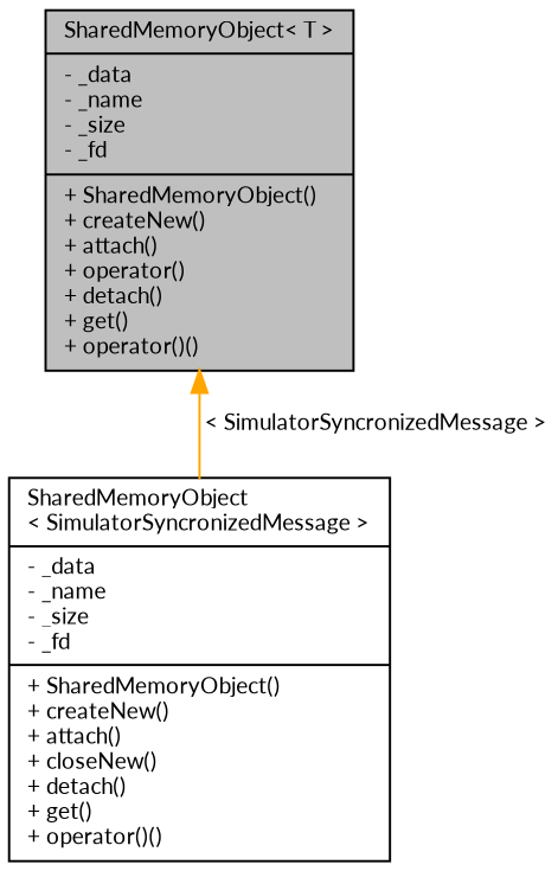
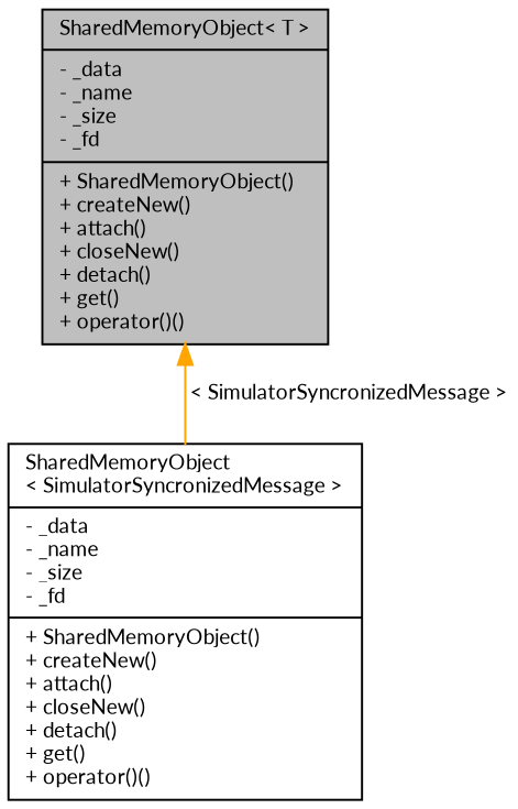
  digraph {
    fontname=Lato
    node [color=black fontname=Lato fontsize=10 shape=record style=filled]
-   n1 [fillcolor=grey75 fontcolor=black height=0.2 label="{SharedMemoryObject\< T \>\n|- _data\l- _name\l- _size\l- _fd\l|+ SharedMemoryObject()\l+ createNew()\l+ attach()\l+ operator()\l+ detach()\l+ get()\l+ operator()()\l}" width=0.4]
+   n1 [fillcolor=grey75 fontcolor=black height=0.2 label="{SharedMemoryObject\< T \>\n|- _data\l- _name\l- _size\l- _fd\l|+ SharedMemoryObject()\l+ createNew()\l+ attach()\l+ closeNew()\l+ detach()\l+ get()\l+ operator()()\l}" width=0.4]
    n2 [fillcolor=white height=0.2 label="{SharedMemoryObject\l\< SimulatorSyncronizedMessage \>\n|- _data\l- _name\l- _size\l- _fd\l|+ SharedMemoryObject()\l+ createNew()\l+ attach()\l+ closeNew()\l+ detach()\l+ get()\l+ operator()()\l}" width=0.4]
    n1 -> n2 [color=orange dir=back fontname=Lato fontsize=10 label=" \< SimulatorSyncronizedMessage \>" labelfontname=FreeSans labelfontsize=10 style=solid]
  }
